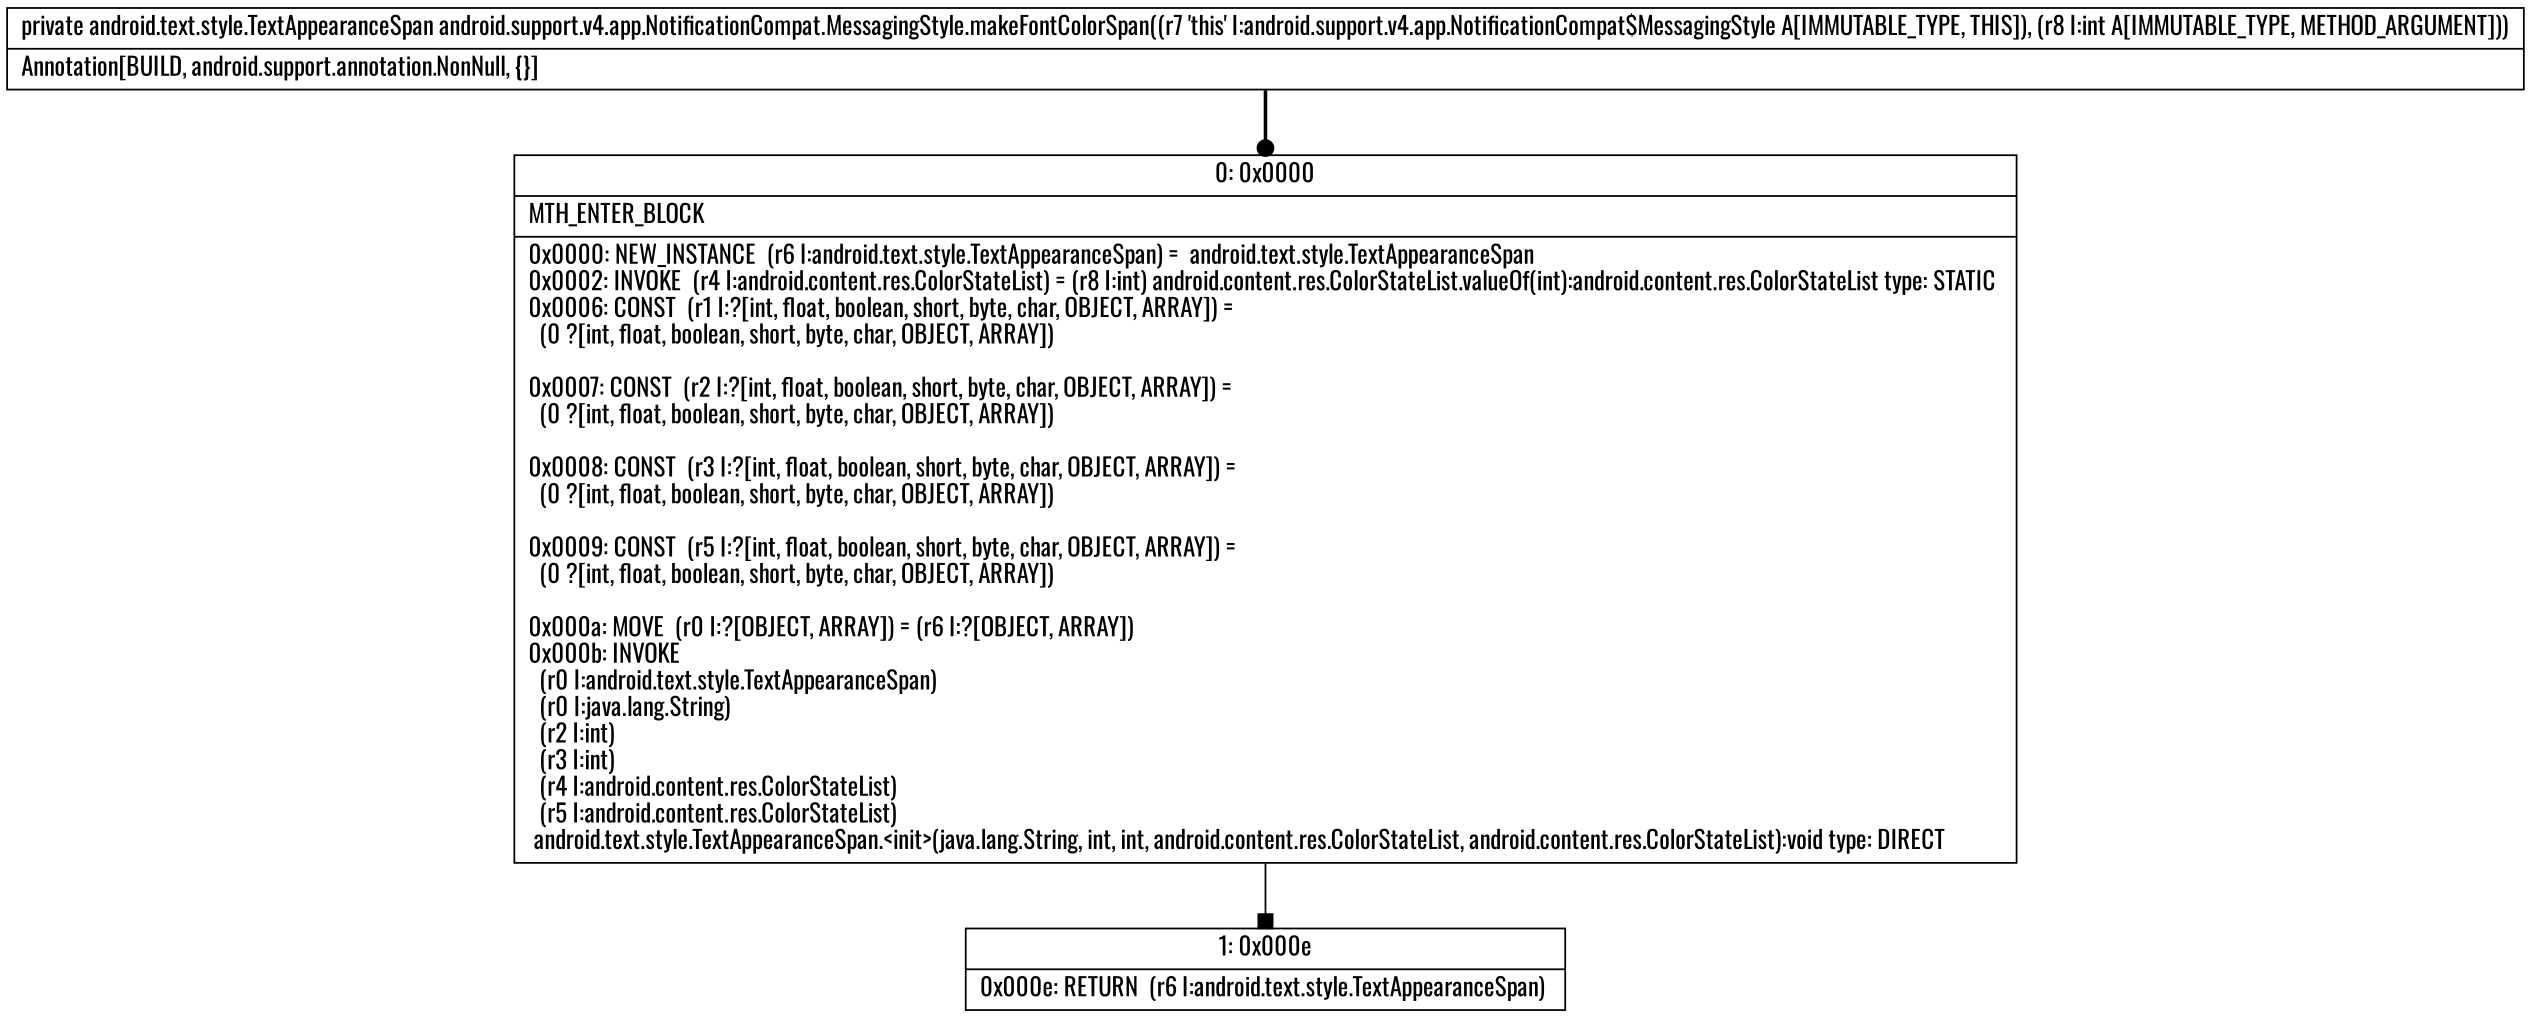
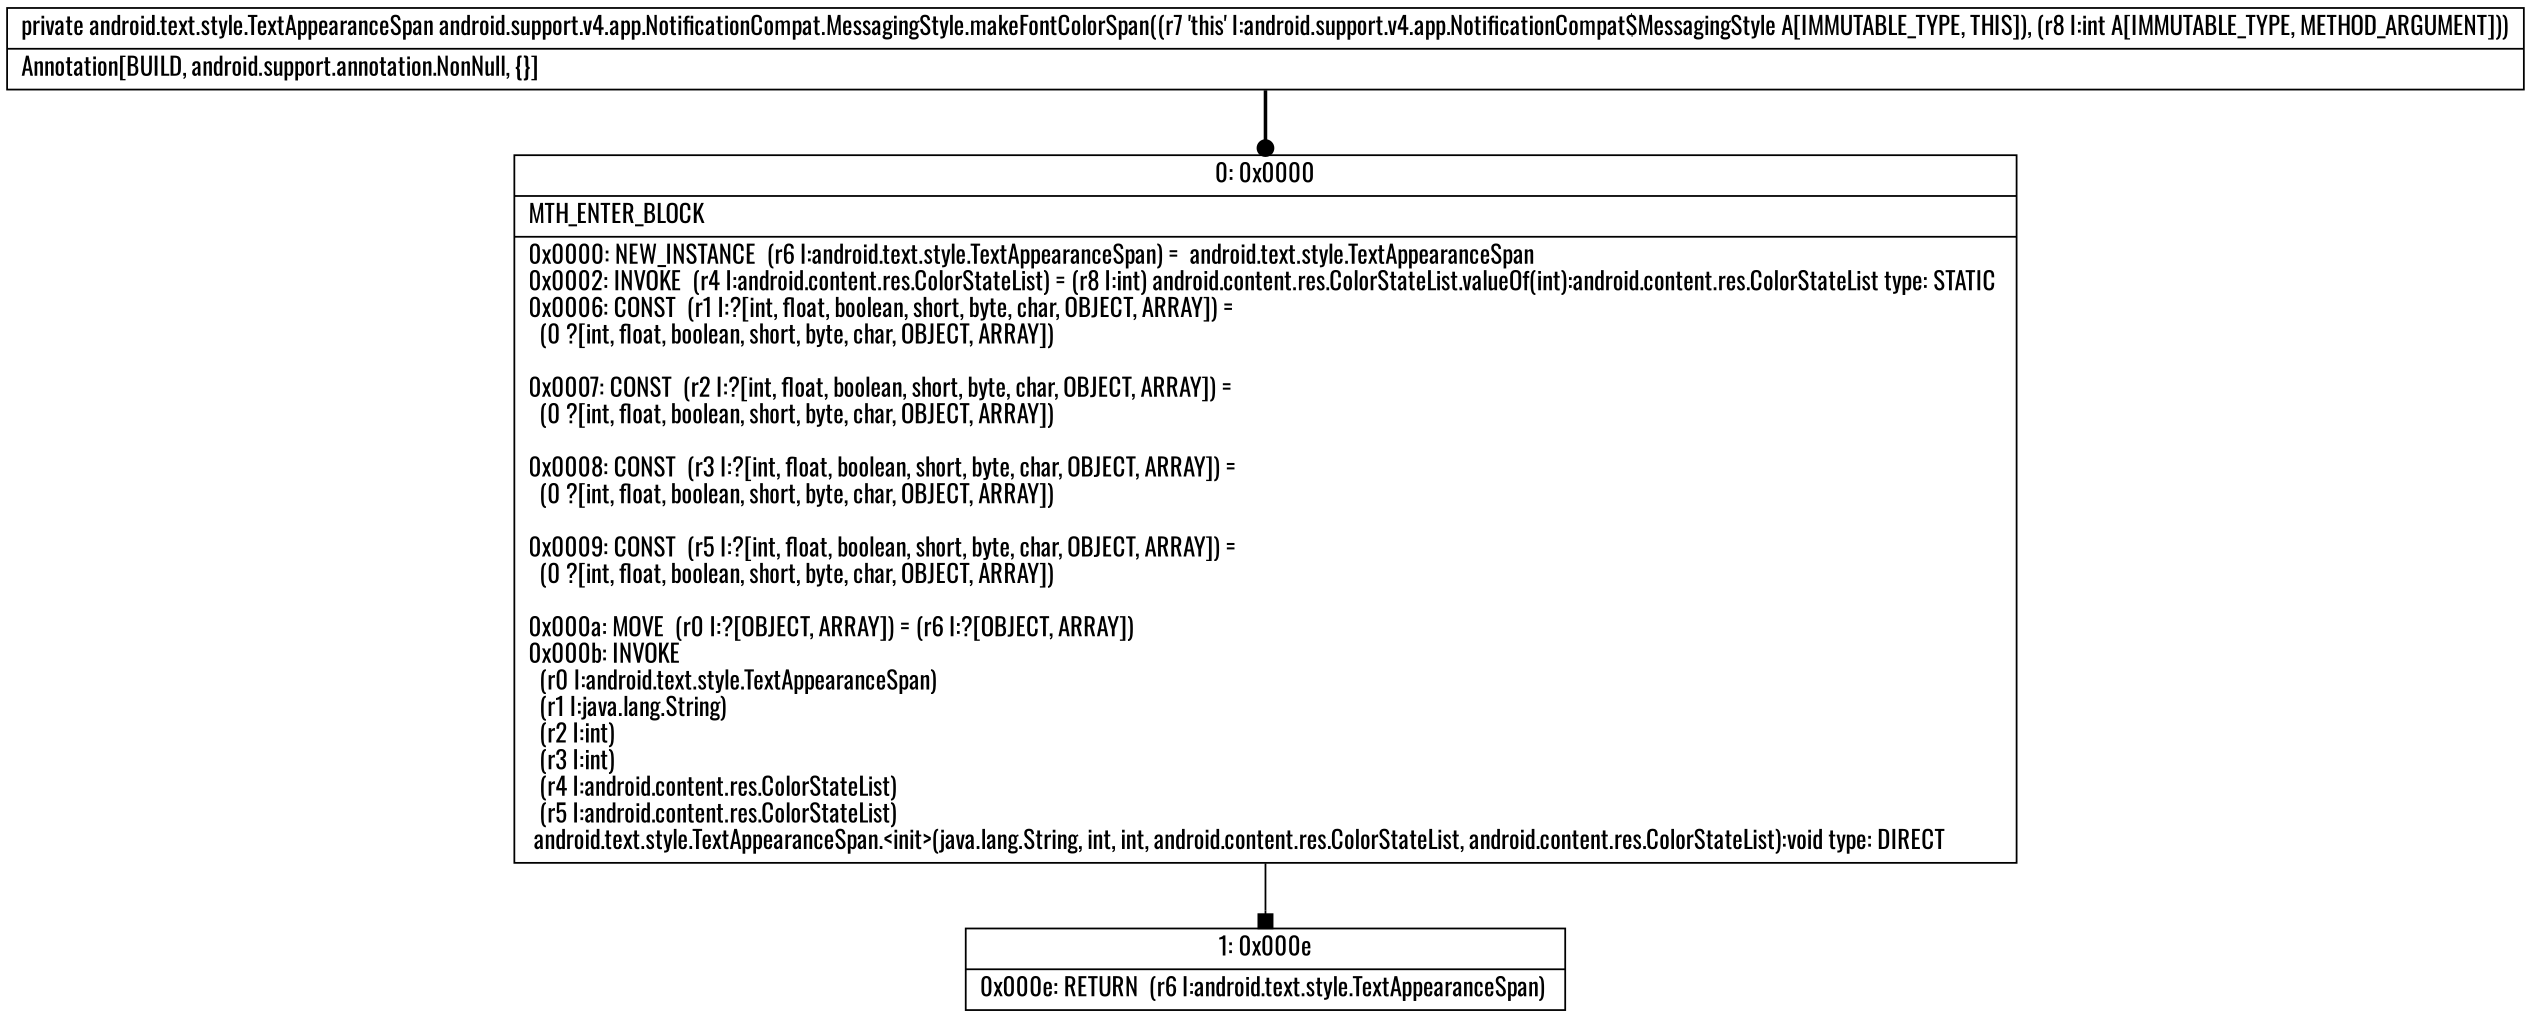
  digraph {
    fontname=Oswald
    node [shape=record fontname=Oswald]
    edge [fontname=Oswald]
-   n1 [label="{0\:\ 0x0000|MTH_ENTER_BLOCK\l|0x0000: NEW_INSTANCE  (r6 I:android.text.style.TextAppearanceSpan) =  android.text.style.TextAppearanceSpan \l0x0002: INVOKE  (r4 I:android.content.res.ColorStateList) = (r8 I:int) android.content.res.ColorStateList.valueOf(int):android.content.res.ColorStateList type: STATIC \l0x0006: CONST  (r1 I:?[int, float, boolean, short, byte, char, OBJECT, ARRAY]) = \l  (0 ?[int, float, boolean, short, byte, char, OBJECT, ARRAY])\l \l0x0007: CONST  (r2 I:?[int, float, boolean, short, byte, char, OBJECT, ARRAY]) = \l  (0 ?[int, float, boolean, short, byte, char, OBJECT, ARRAY])\l \l0x0008: CONST  (r3 I:?[int, float, boolean, short, byte, char, OBJECT, ARRAY]) = \l  (0 ?[int, float, boolean, short, byte, char, OBJECT, ARRAY])\l \l0x0009: CONST  (r5 I:?[int, float, boolean, short, byte, char, OBJECT, ARRAY]) = \l  (0 ?[int, float, boolean, short, byte, char, OBJECT, ARRAY])\l \l0x000a: MOVE  (r0 I:?[OBJECT, ARRAY]) = (r6 I:?[OBJECT, ARRAY]) \l0x000b: INVOKE  \l  (r0 I:android.text.style.TextAppearanceSpan)\l  (r0 I:java.lang.String)\l  (r2 I:int)\l  (r3 I:int)\l  (r4 I:android.content.res.ColorStateList)\l  (r5 I:android.content.res.ColorStateList)\l android.text.style.TextAppearanceSpan.\<init\>(java.lang.String, int, int, android.content.res.ColorStateList, android.content.res.ColorStateList):void type: DIRECT \l}"]
+   n1 [label="{0\:\ 0x0000|MTH_ENTER_BLOCK\l|0x0000: NEW_INSTANCE  (r6 I:android.text.style.TextAppearanceSpan) =  android.text.style.TextAppearanceSpan \l0x0002: INVOKE  (r4 I:android.content.res.ColorStateList) = (r8 I:int) android.content.res.ColorStateList.valueOf(int):android.content.res.ColorStateList type: STATIC \l0x0006: CONST  (r1 I:?[int, float, boolean, short, byte, char, OBJECT, ARRAY]) = \l  (0 ?[int, float, boolean, short, byte, char, OBJECT, ARRAY])\l \l0x0007: CONST  (r2 I:?[int, float, boolean, short, byte, char, OBJECT, ARRAY]) = \l  (0 ?[int, float, boolean, short, byte, char, OBJECT, ARRAY])\l \l0x0008: CONST  (r3 I:?[int, float, boolean, short, byte, char, OBJECT, ARRAY]) = \l  (0 ?[int, float, boolean, short, byte, char, OBJECT, ARRAY])\l \l0x0009: CONST  (r5 I:?[int, float, boolean, short, byte, char, OBJECT, ARRAY]) = \l  (0 ?[int, float, boolean, short, byte, char, OBJECT, ARRAY])\l \l0x000a: MOVE  (r0 I:?[OBJECT, ARRAY]) = (r6 I:?[OBJECT, ARRAY]) \l0x000b: INVOKE  \l  (r0 I:android.text.style.TextAppearanceSpan)\l  (r1 I:java.lang.String)\l  (r2 I:int)\l  (r3 I:int)\l  (r4 I:android.content.res.ColorStateList)\l  (r5 I:android.content.res.ColorStateList)\l android.text.style.TextAppearanceSpan.\<init\>(java.lang.String, int, int, android.content.res.ColorStateList, android.content.res.ColorStateList):void type: DIRECT \l}"]
    n2 [label="{1\:\ 0x000e|0x000e: RETURN  (r6 I:android.text.style.TextAppearanceSpan) \l}"]
    n3 [label="{private android.text.style.TextAppearanceSpan android.support.v4.app.NotificationCompat.MessagingStyle.makeFontColorSpan((r7 'this' I:android.support.v4.app.NotificationCompat$MessagingStyle A[IMMUTABLE_TYPE, THIS]), (r8 I:int A[IMMUTABLE_TYPE, METHOD_ARGUMENT]))  | Annotation[BUILD, android.support.annotation.NonNull, \{\}]\l}"]
    n1 -> n2 [style=solid arrowhead=box]
    n3 -> n1 [style=bold arrowhead=dot]
  }
